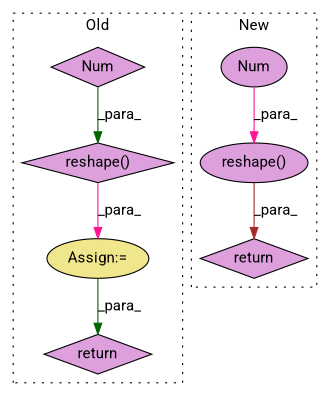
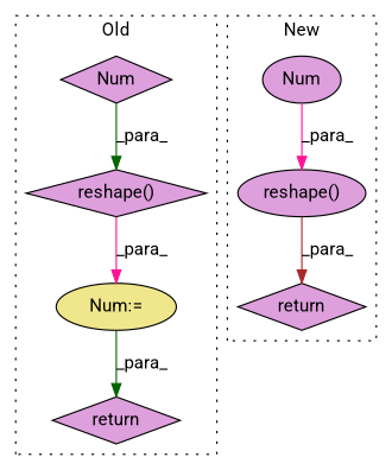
  digraph {
    fontname=Roboto
    node [a=93 l=7 shape=diamond style=filled fillcolor=plum fontname=Roboto]
    edge [color=deeppink fontname=Roboto]
    n1 [label=return s=5523]
    n2 [a=75 l="22,1" label="reshape()" s="5379,5408"]
    n3 [a=76 l=2 label=Num s=5401]
-   n4 [a=68 l=3 label="Assign:=" s=5490 shape=ellipse fillcolor=khaki]
+   n4 [a=68 l=3 label="Num:=" s=5490 shape=ellipse fillcolor=khaki]
    n5 [a=75 l="10,1" label="reshape()" s="2431,2448" shape=ellipse]
    n6 [label=return s=2408]
    n7 [a=76 l=2 label=Num s=2441 shape=ellipse]
    subgraph cluster_1 {
      label=Old
      style=dotted
      n1
      n2
      n3
      n4
    }
    subgraph cluster_2 {
      label=New
      style=dotted
      n5
      n6
      n7
    }
    n2 -> n4 [label=_para_]
    n3 -> n2 [label=_para_ color=darkgreen]
    n4 -> n1 [label=_para_ color=darkgreen]
    n5 -> n6 [label=_para_ color=brown]
    n7 -> n5 [label=_para_]
  }
